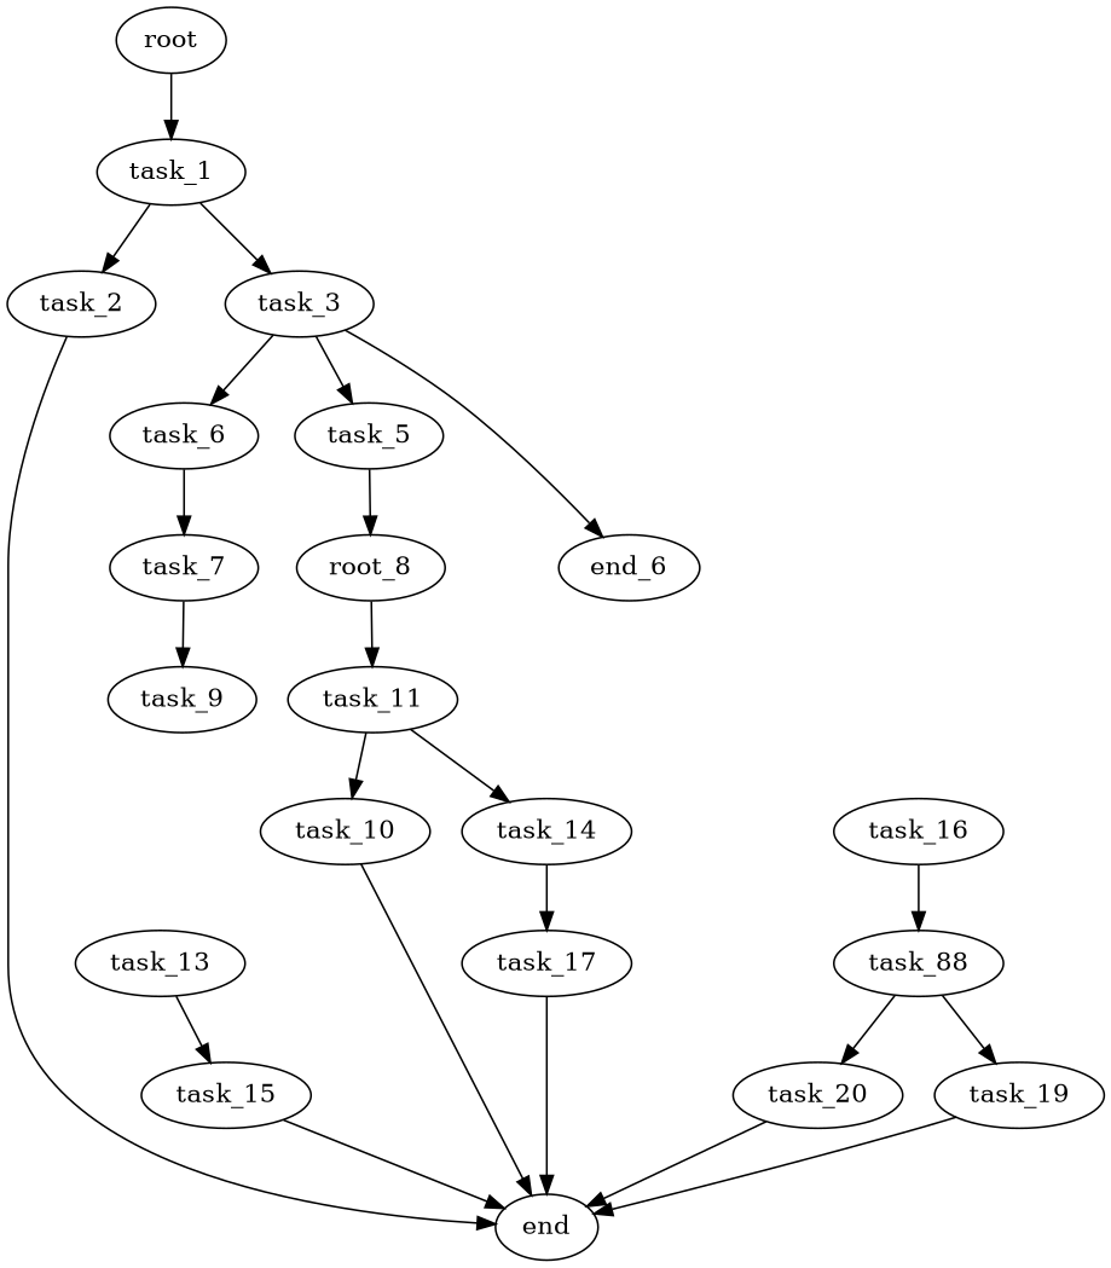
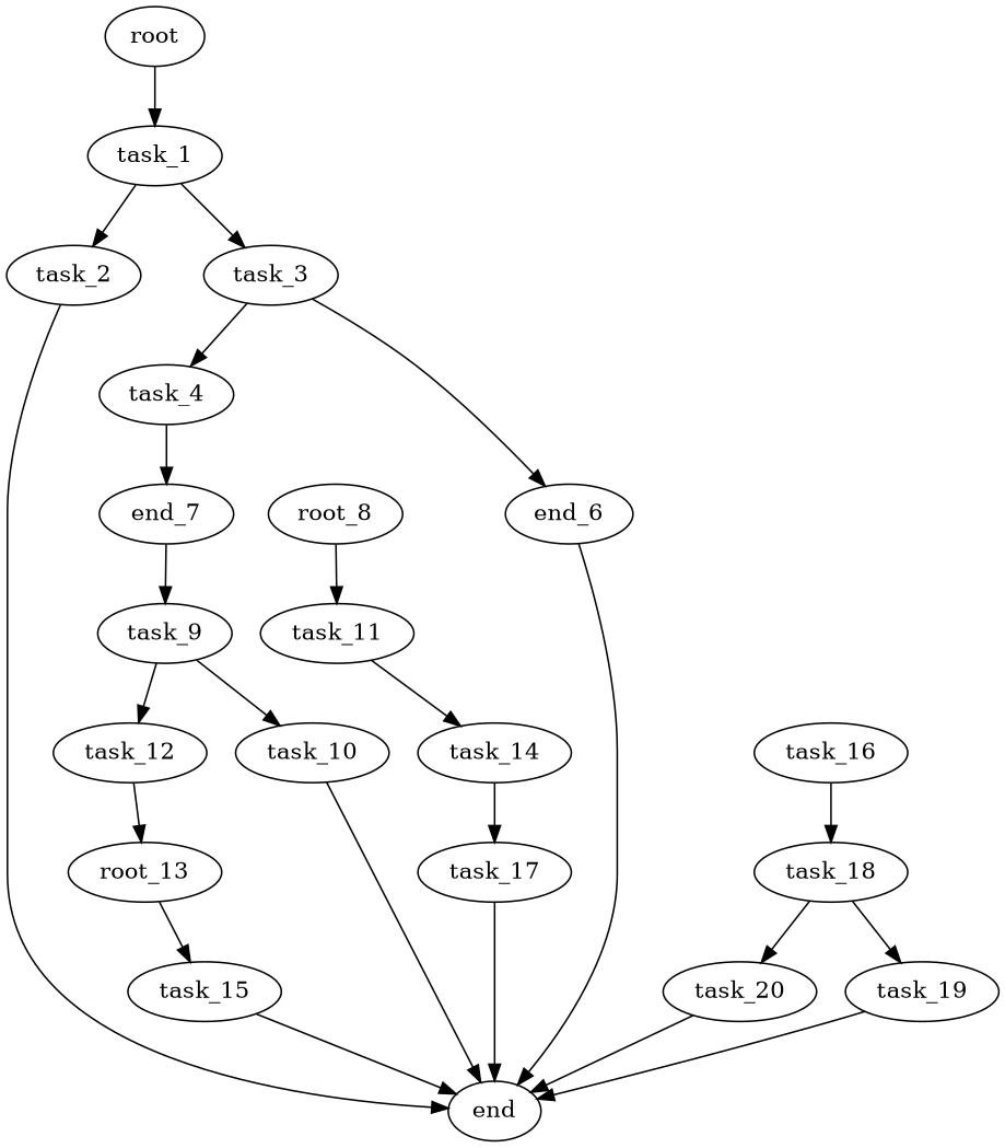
  digraph {
    root
    task_1
    task_2
    task_3
    end
-   task_4 [label=task_6]
-   task_5
+   task_4
    n8 [label=end_6]
-   task_7
+   task_7 [label=end_7]
    n10 [label=root_8]
    task_9
    task_11
    task_10
+   task_12
    task_14
-   task_13
+   task_13 [label=root_13]
    task_17
    task_15
    task_16
-   task_18 [label=task_88]
+   task_18
    task_19
    task_20
    root -> task_1
    task_1 -> task_2
    task_1 -> task_3
    task_2 -> end
    task_3 -> task_4
-   task_3 -> task_5
    task_3 -> n8
    task_4 -> task_7
-   task_5 -> n10
+   n8 -> end
    task_7 -> task_9
    n10 -> task_11
-   task_11 -> task_10
+   task_9 -> task_10
+   task_9 -> task_12
    task_11 -> task_14
    task_10 -> end
+   task_12 -> task_13
    task_14 -> task_17
    task_13 -> task_15
    task_17 -> end
    task_15 -> end
    task_16 -> task_18
    task_18 -> task_19
    task_18 -> task_20
    task_19 -> end
    task_20 -> end
  }
